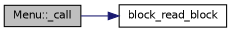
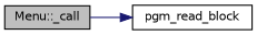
  digraph {
    rankdir=LR
    node [color=black fontname=Helvetica fontsize=10 shape=record style=filled]
    n1 [fillcolor=grey75 fontcolor=black height=0.2 label="Menu::_call" width=0.4]
-   n2 [fillcolor=white height=0.2 label=block_read_block width=0.4]
+   n2 [fillcolor=white height=0.2 label=pgm_read_block width=0.4]
    n1 -> n2 [color=midnightblue fontname=Helvetica fontsize=10 labelfontname=Helvetica labelfontsize=10 style=solid]
  }
